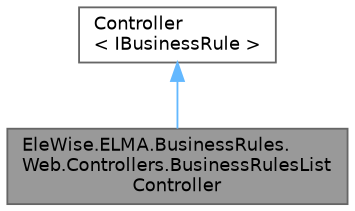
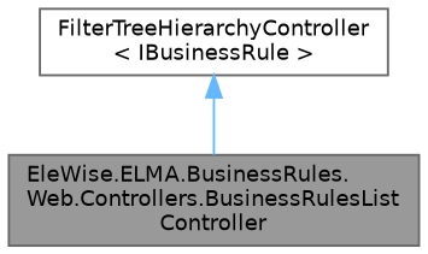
  digraph {
    node [color=gray40 fontname=Helvetica fontsize=10 shape=box style=filled]
    n1 [fillcolor=grey60 fontcolor=black height=0.2 label="EleWise.ELMA.BusinessRules.\lWeb.Controllers.BusinessRulesList\lController" width=0.4]
-   n2 [fillcolor=white height=0.2 label="Controller\l\< IBusinessRule \>" width=0.4]
+   n2 [fillcolor=white height=0.2 label="FilterTreeHierarchyController\l\< IBusinessRule \>" width=0.4]
    n2 -> n1 [color=steelblue1 dir=back fontname=Helvetica fontsize=10 labelfontname=Helvetica labelfontsize=10 style=solid]
  }
